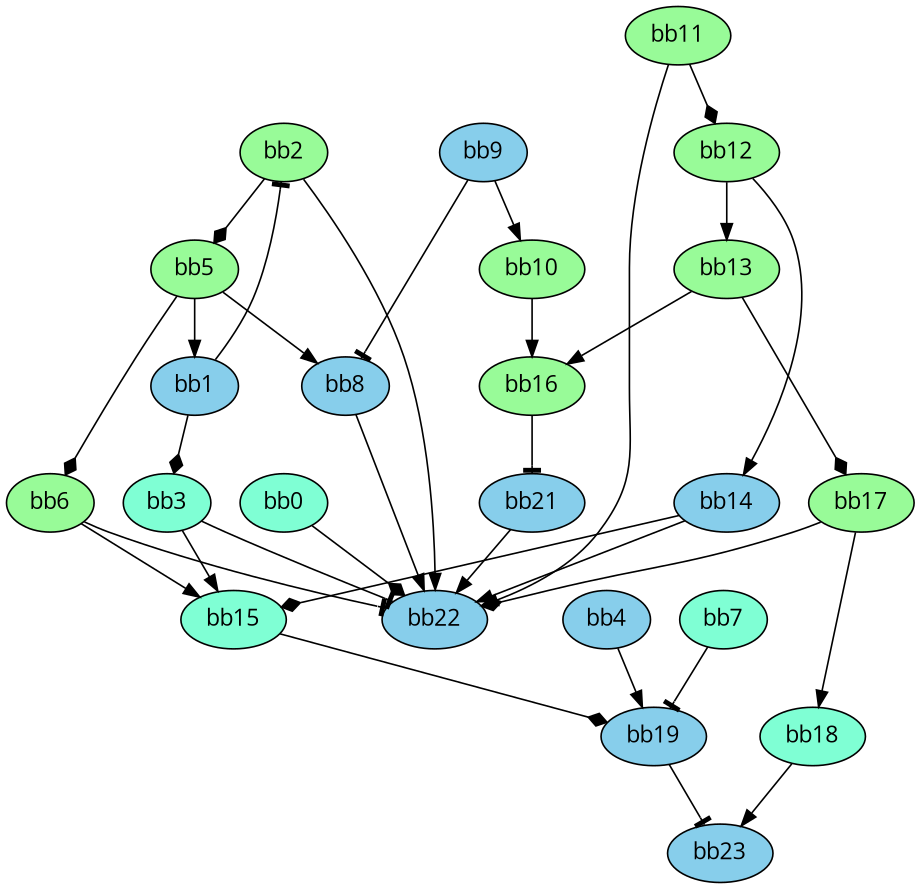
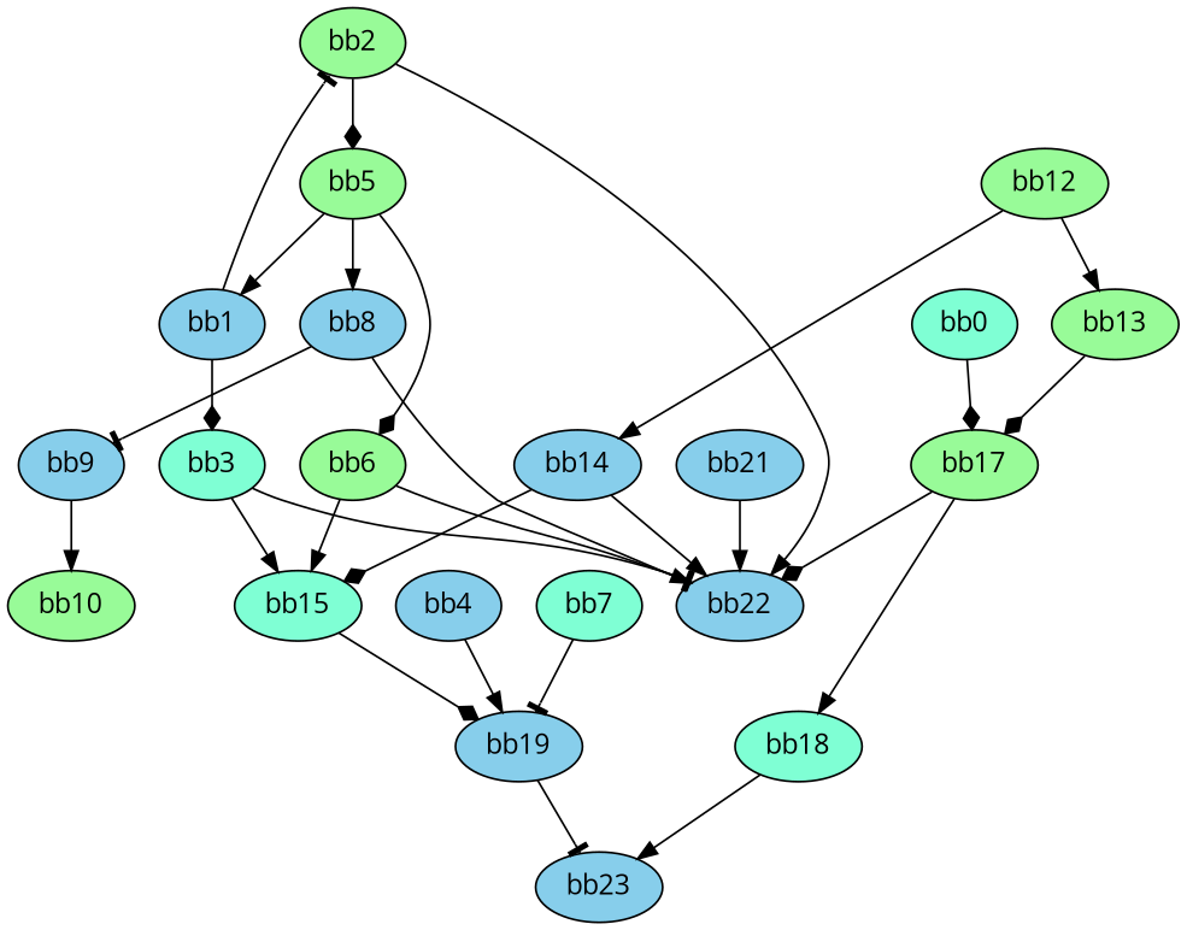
  digraph {
    fontname="Open Sans"
    node [fillcolor=skyblue fontname="Open Sans" style=filled]
    edge [arrowhead=normal fontname="Open Sans"]
    n1 [fillcolor=aquamarine label="bb0\l"]
    n2 [label="bb22\l"]
    n3 [label="bb1\l"]
    n4 [fillcolor=palegreen label="bb2\l"]
    n5 [fillcolor=aquamarine label="bb3\l"]
    n6 [fillcolor=palegreen label="bb5\l"]
    n7 [fillcolor=aquamarine label="bb15\l"]
    n8 [fillcolor=palegreen label="bb6\l"]
    n9 [label="bb8\l"]
    n10 [label="bb4\l"]
    n11 [label="bb19\l"]
    n12 [label="bb23\l"]
    n13 [label="bb9\l"]
    n14 [fillcolor=aquamarine label="bb7\l"]
    n15 [fillcolor=palegreen label="bb10\l"]
-   n16 [fillcolor=palegreen label="bb16\l"]
-   n17 [fillcolor=palegreen label="bb11\l"]
    n18 [fillcolor=palegreen label="bb12\l"]
    n19 [label="bb21\l"]
    n20 [fillcolor=palegreen label="bb13\l"]
    n21 [label="bb14\l"]
    n22 [fillcolor=palegreen label="bb17\l"]
    n23 [fillcolor=aquamarine label="bb18\l"]
-   n1 -> n2 [arrowhead=diamond]
+   n1 -> n22 [arrowhead=diamond]
    n3 -> n4 [arrowhead=tee]
    n3 -> n5 [arrowhead=diamond]
    n4 -> n2
    n4 -> n6 [arrowhead=diamond]
    n5 -> n2 [arrowhead=tee]
    n5 -> n7
    n6 -> n3
    n6 -> n8 [arrowhead=diamond]
    n6 -> n9
    n7 -> n11 [arrowhead=diamond]
    n8 -> n2 [arrowhead=tee]
    n8 -> n7
    n9 -> n2
-   n13 -> n9 [arrowhead=tee]
+   n9 -> n13 [arrowhead=tee]
    n10 -> n11
    n11 -> n12 [arrowhead=tee]
    n13 -> n15
    n14 -> n11 [arrowhead=tee]
-   n15 -> n16
-   n16 -> n19 [arrowhead=tee]
-   n17 -> n2
-   n17 -> n18 [arrowhead=diamond]
    n18 -> n20
    n18 -> n21
    n19 -> n2
-   n20 -> n16
    n20 -> n22 [arrowhead=diamond]
    n21 -> n2
    n21 -> n7 [arrowhead=diamond]
    n22 -> n2 [arrowhead=diamond]
    n22 -> n23
    n23 -> n12
  }
